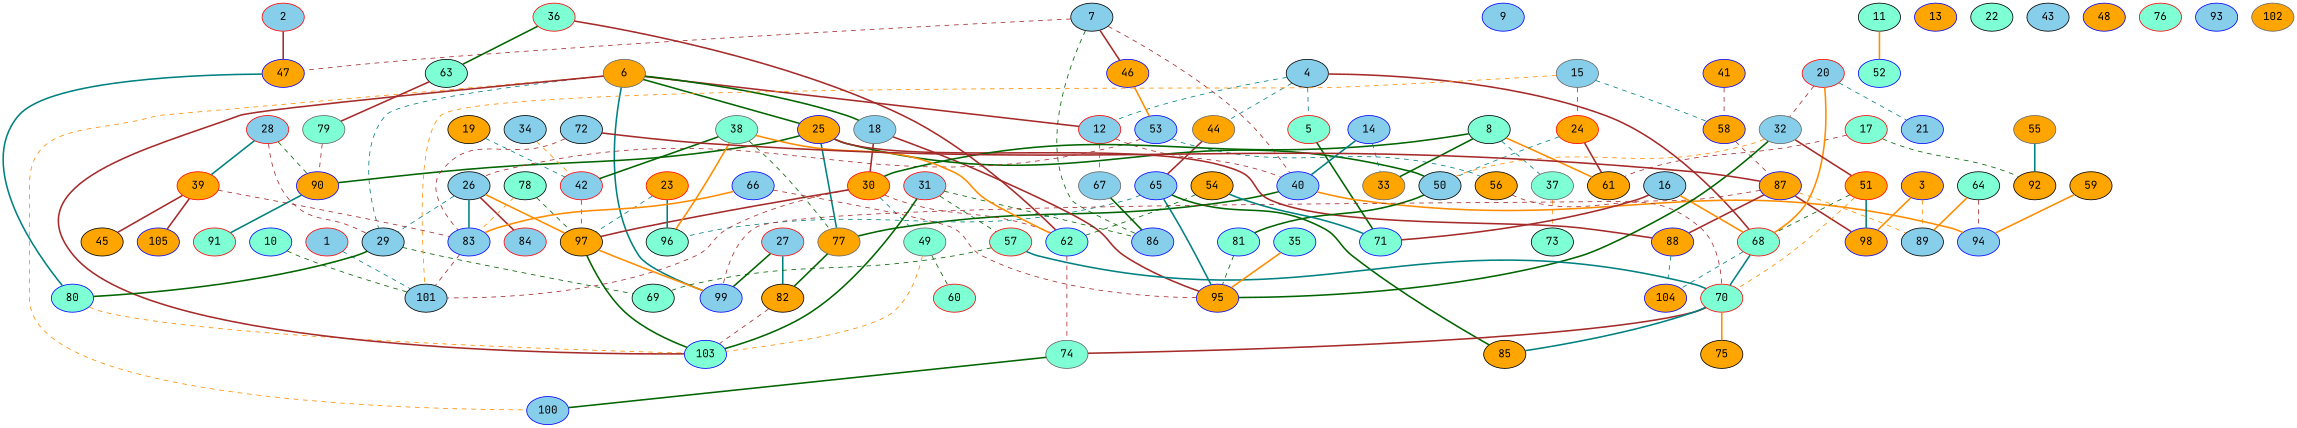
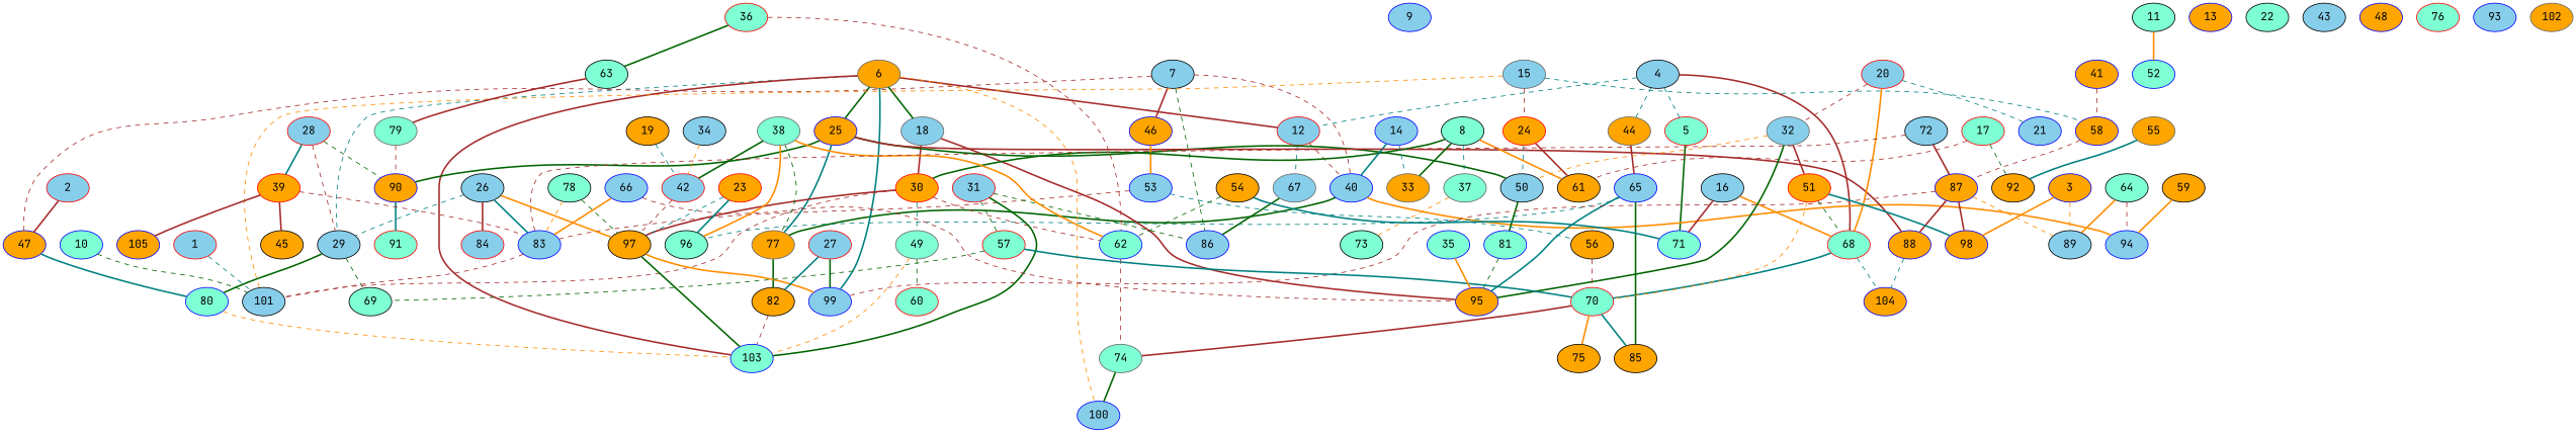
  graph {
    fontname="JetBrains Mono"
    node [color=blue fillcolor=skyblue fontname="JetBrains Mono" style=filled]
    edge [color=brown fontname="JetBrains Mono" style=bold]
    1 [color=red]
    101 [color=black]
    2 [color=red]
    47 [fillcolor=orange]
    80 [fillcolor=aquamarine]
    3 [fillcolor=orange]
    89 [color=black]
    98 [fillcolor=orange]
    4 [color=black]
    5 [color=red fillcolor=aquamarine]
    12 [color=red]
    44 [color=gray40 fillcolor=orange]
    68 [color=red fillcolor=aquamarine]
    71 [fillcolor=aquamarine]
    40
    67 [color=gray40]
    65
    70 [color=red fillcolor=aquamarine]
    104 [fillcolor=orange]
    6 [color=gray40 fillcolor=orange]
    18 [color=gray40]
    25 [fillcolor=orange]
    29 [color=black]
    99
    100
    103 [fillcolor=aquamarine]
    30 [color=red fillcolor=orange]
    95 [fillcolor=orange]
    50 [color=black]
    77 [color=gray40 fillcolor=orange]
    88 [fillcolor=orange]
    90 [fillcolor=orange]
    69 [color=black fillcolor=aquamarine]
    7 [color=black]
    46 [fillcolor=orange]
    86
    94
    53
    8 [color=black fillcolor=aquamarine]
    33 [color=gray40 fillcolor=orange]
    37 [color=gray40 fillcolor=aquamarine]
    61 [color=black fillcolor=orange]
    97 [color=black fillcolor=orange]
    49 [color=gray40 fillcolor=aquamarine]
    62 [fillcolor=aquamarine]
    73 [color=black fillcolor=aquamarine]
    9
    10 [fillcolor=aquamarine]
    11 [color=black fillcolor=aquamarine]
    52 [fillcolor=aquamarine]
    13 [fillcolor=orange]
    14
    15 [color=gray40]
    24 [color=red fillcolor=orange]
    58 [fillcolor=orange]
    87 [fillcolor=orange]
    16 [color=black]
    17 [color=red fillcolor=aquamarine]
    92 [color=black fillcolor=orange]
    19 [color=black fillcolor=orange]
    42 [color=red]
    20 [color=red]
    21
    32 [color=gray40]
    51 [color=red fillcolor=orange]
    22 [color=black fillcolor=aquamarine]
    23 [color=red fillcolor=orange]
    96 [color=black fillcolor=aquamarine]
    81 [fillcolor=aquamarine]
    82 [color=black fillcolor=orange]
    91 [color=red fillcolor=aquamarine]
    26 [color=black]
    83
    84 [color=red]
    27 [color=red]
    28 [color=red]
    39 [color=red fillcolor=orange]
    45 [color=black fillcolor=orange]
    105 [fillcolor=orange]
    60 [color=red fillcolor=aquamarine]
    74 [color=gray40 fillcolor=aquamarine]
    31 [color=red]
    57 [color=red fillcolor=aquamarine]
    34 [color=black]
    35 [fillcolor=aquamarine]
    36 [color=red fillcolor=aquamarine]
    63 [color=black fillcolor=aquamarine]
    79 [color=gray40 fillcolor=aquamarine]
    38 [color=gray40 fillcolor=aquamarine]
    41 [fillcolor=orange]
    43 [color=black]
    85 [color=black fillcolor=orange]
    56 [color=black fillcolor=orange]
    48 [fillcolor=orange]
    75 [color=black fillcolor=orange]
    54 [color=black fillcolor=orange]
    55 [color=gray40 fillcolor=orange]
    59 [color=black fillcolor=orange]
    64 [color=black fillcolor=aquamarine]
    66
    72 [color=black]
    76 [color=red fillcolor=aquamarine]
    78 [color=black fillcolor=aquamarine]
    93
    102 [color=gray40 fillcolor=orange]
    1 -- 101 [color=teal style=dashed]
    2 -- 47
    47 -- 80 [color=teal]
    80 -- 103 [color=darkorange style=dashed]
    3 -- 89 [color=darkorange style=dashed]
    3 -- 98 [color=darkorange]
    4 -- 5 [color=teal style=dashed]
    4 -- 12 [color=teal style=dashed]
    4 -- 44 [color=teal style=dashed]
    4 -- 68
    5 -- 71 [color=darkgreen]
    12 -- 40 [style=dashed]
    12 -- 67 [color=teal style=dashed]
    44 -- 65
    68 -- 70 [color=teal]
    68 -- 104 [color=teal style=dashed]
    40 -- 77 [color=darkgreen]
    40 -- 94 [color=darkorange]
    67 -- 86 [color=darkgreen]
    65 -- 95 [color=teal]
    65 -- 96 [color=teal style=dashed]
    65 -- 85 [color=darkgreen]
    70 -- 74
    70 -- 85 [color=teal]
    70 -- 75 [color=darkorange]
    6 -- 12
    6 -- 18 [color=darkgreen]
    6 -- 25 [color=darkgreen]
    6 -- 29 [color=teal style=dashed]
    6 -- 99 [color=teal]
    6 -- 100 [color=darkorange style=dashed]
    6 -- 103
    18 -- 30
    18 -- 95
    25 -- 50 [color=darkgreen]
    25 -- 77 [color=teal]
    25 -- 88
    25 -- 90 [color=darkgreen]
    29 -- 80 [color=darkgreen]
    29 -- 69 [color=darkgreen style=dashed]
    30 -- 101 [style=dashed]
    30 -- 97
    30 -- 49 [color=teal style=dashed]
    30 -- 62 [style=dashed]
    50 -- 81 [color=darkgreen]
    77 -- 82 [color=darkgreen]
    88 -- 104 [color=teal style=dashed]
    90 -- 91 [color=teal]
    7 -- 47 [style=dashed]
    7 -- 40 [style=dashed]
    7 -- 46
    7 -- 86 [color=darkgreen style=dashed]
    46 -- 53 [color=darkorange]
-   53 -- 26 [style=dashed]
+   53 -- 83 [style=dashed]
    53 -- 56 [color=teal style=dashed]
    8 -- 30 [color=darkgreen]
    8 -- 33 [color=darkgreen]
    8 -- 37 [color=teal style=dashed]
    8 -- 61 [color=darkorange]
    37 -- 73 [color=darkorange style=dashed]
    97 -- 99 [color=darkorange]
    97 -- 103 [color=darkgreen]
    49 -- 103 [color=darkorange style=dashed]
    49 -- 60 [color=darkgreen style=dashed]
    62 -- 74 [style=dashed]
    10 -- 101 [color=darkgreen style=dashed]
    11 -- 52 [color=darkorange]
    14 -- 40 [color=teal]
    14 -- 33 [color=teal style=dashed]
    15 -- 101 [color=darkorange style=dashed]
    15 -- 24 [style=dashed]
    15 -- 58 [color=teal style=dashed]
    24 -- 50 [color=teal style=dashed]
    24 -- 61
    58 -- 87 [style=dashed]
    87 -- 89 [color=darkorange style=dashed]
    87 -- 98
    87 -- 99 [style=dashed]
    87 -- 88
    16 -- 68 [color=darkorange]
    16 -- 71
    17 -- 61 [style=dashed]
    17 -- 92 [color=darkgreen style=dashed]
    19 -- 42 [color=teal style=dashed]
    42 -- 97 [style=dashed]
    20 -- 68 [color=darkorange]
    20 -- 21 [color=teal style=dashed]
    20 -- 32 [style=dashed]
    32 -- 95 [color=darkgreen]
    32 -- 50 [color=darkorange style=dashed]
    32 -- 51
    51 -- 98 [color=teal]
    51 -- 68 [color=darkgreen style=dashed]
    51 -- 70 [color=darkorange style=dashed]
    23 -- 97 [color=teal style=dashed]
    23 -- 96 [color=teal]
    81 -- 95 [color=darkgreen style=dashed]
    82 -- 103 [style=dashed]
    26 -- 29 [color=teal style=dashed]
    26 -- 97 [color=darkorange]
    26 -- 83 [color=teal]
    26 -- 84
    83 -- 101 [style=dashed]
    27 -- 99 [color=darkgreen]
    27 -- 82 [color=teal]
    28 -- 29 [style=dashed]
    28 -- 90 [color=darkgreen style=dashed]
    28 -- 39 [color=teal]
    39 -- 83 [style=dashed]
    39 -- 45
    39 -- 105
    74 -- 100 [color=darkgreen]
    31 -- 103 [color=darkgreen]
    31 -- 86 [color=darkgreen style=dashed]
    31 -- 57 [color=darkgreen style=dashed]
    57 -- 70 [color=teal]
    57 -- 69 [color=darkgreen style=dashed]
    34 -- 42 [color=darkorange style=dashed]
    35 -- 95 [color=darkorange]
-   36 -- 62
+   36 -- 62 [style=dashed]
    36 -- 63 [color=darkgreen]
    63 -- 79
    79 -- 90 [style=dashed]
    38 -- 77 [color=darkgreen style=dashed]
    38 -- 62 [color=darkorange]
    38 -- 42 [color=darkgreen]
    38 -- 96 [color=darkorange]
    41 -- 58 [style=dashed]
    56 -- 70 [style=dashed]
    54 -- 71 [color=teal]
    54 -- 62 [color=darkgreen style=dashed]
    55 -- 92 [color=teal]
    59 -- 94 [color=darkorange]
    64 -- 89 [color=darkorange]
    64 -- 94 [style=dashed]
    66 -- 95 [style=dashed]
    66 -- 83 [color=darkorange]
    72 -- 87
    72 -- 83 [style=dashed]
    78 -- 97 [color=darkgreen style=dashed]
    78 -- 83 [color=darkorange style=dashed]
  }
